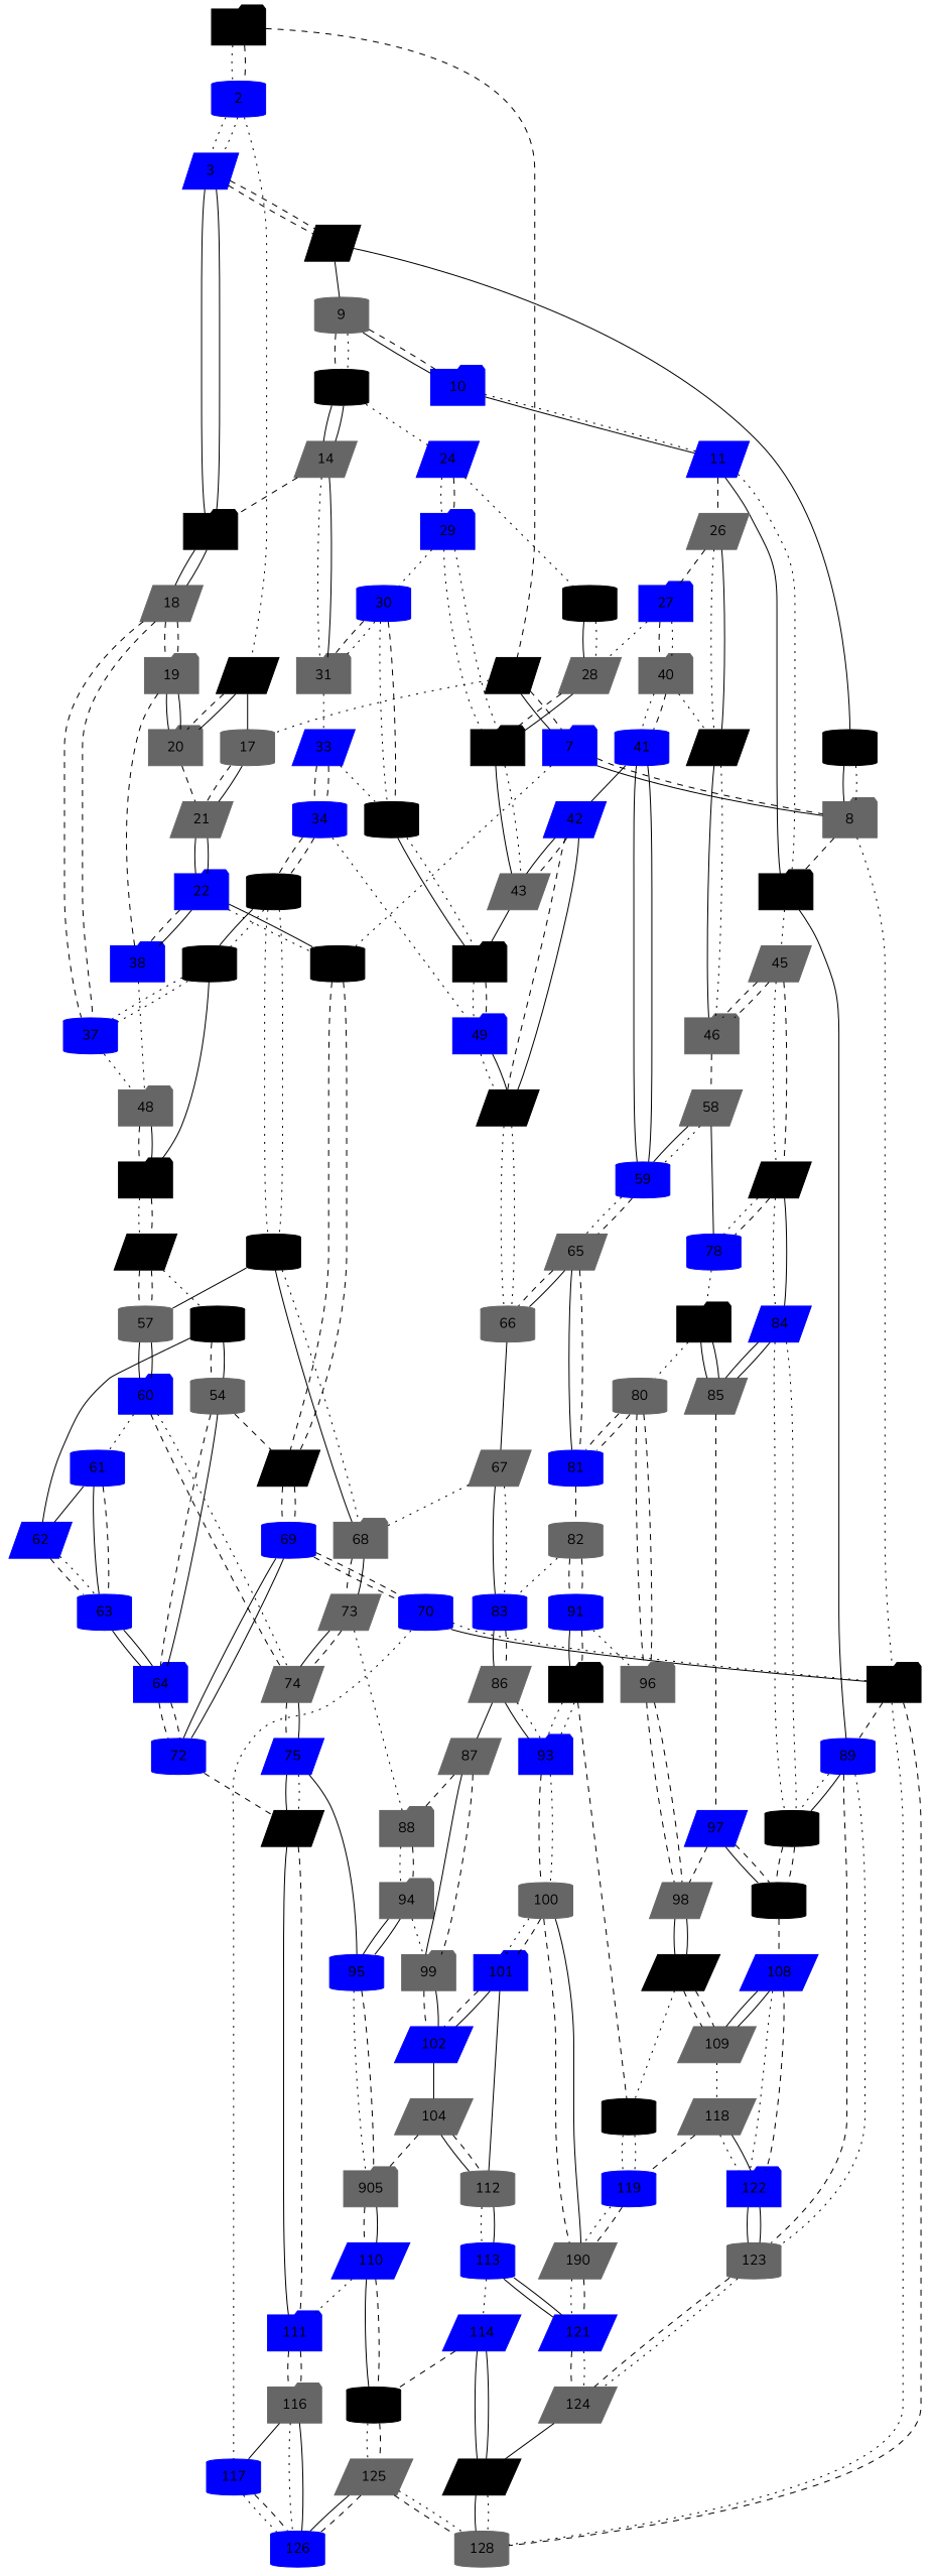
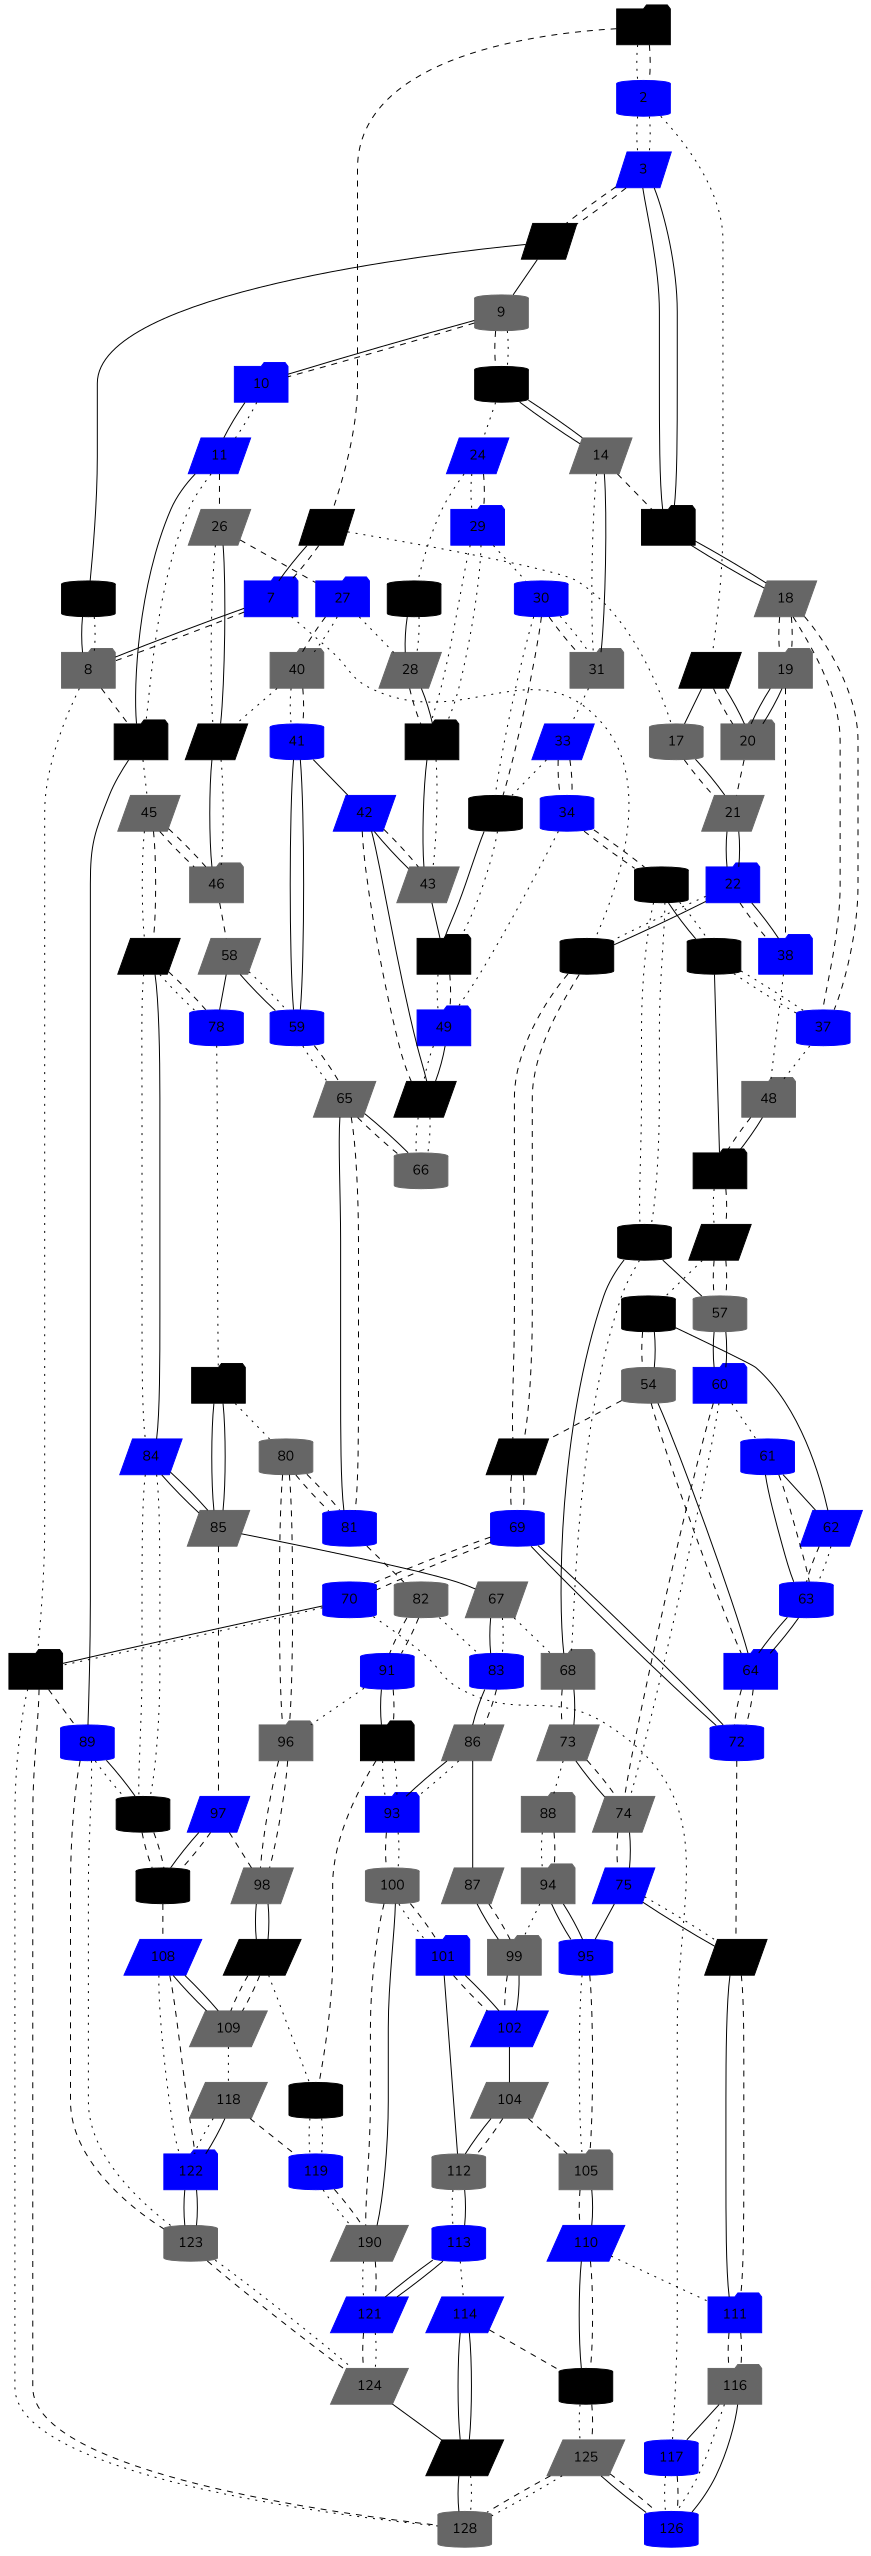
  graph {
    fontname=Nunito
    node [color=blue fontname=Nunito shape=parallelogram style=filled]
    edge [fontname=Nunito style=dashed]
    1 [color=black shape=folder]
    2 [shape=cylinder]
    6 [color=black]
    3
    16 [color=black]
    7 [shape=folder]
    17 [color=gray40 shape=cylinder]
    4 [color=black]
    15 [color=black shape=folder]
    20 [color=gray40 shape=folder]
    5 [color=black shape=cylinder]
    9 [color=gray40 shape=cylinder]
    18 [color=gray40]
    8 [color=gray40 shape=folder]
    10 [shape=folder]
    13 [color=black shape=cylinder]
    12 [color=black shape=folder]
    71 [color=black shape=folder]
    23 [color=black shape=cylinder]
    21 [color=gray40]
    55 [color=black]
    45 [color=gray40]
    89 [shape=cylinder]
    128 [color=gray40 shape=cylinder]
    11
    14 [color=gray40]
    24
    26 [color=gray40]
    27 [shape=folder]
    44 [color=black]
    46 [color=gray40 shape=folder]
    77 [color=black]
    90 [color=black shape=cylinder]
    123 [color=gray40 shape=cylinder]
    31 [color=gray40 shape=folder]
    25 [color=black shape=cylinder]
    29 [shape=folder]
    33
    19 [color=gray40 shape=folder]
    37 [shape=cylinder]
    22 [shape=folder]
    38 [shape=folder]
    48 [color=gray40 shape=folder]
    69 [shape=cylinder]
    28 [color=gray40]
    32 [color=black shape=folder]
    30 [shape=cylinder]
    40 [color=gray40 shape=folder]
    41 [shape=cylinder]
    43 [color=gray40]
    39 [color=black shape=cylinder]
    47 [color=black shape=folder]
    34 [shape=cylinder]
    35 [color=black shape=cylinder]
    49 [shape=folder]
    36 [color=black shape=cylinder]
    56 [color=black shape=cylinder]
    50 [color=black]
    51 [color=black shape=folder]
    57 [color=gray40 shape=cylinder]
    68 [color=gray40 shape=folder]
    52 [color=black]
    42
    59 [shape=cylinder]
    65 [color=gray40]
    66 [color=gray40 shape=cylinder]
    58 [color=gray40]
    78 [shape=cylinder]
    84
    67 [color=gray40]
    53 [color=black shape=cylinder]
    54 [color=gray40 shape=cylinder]
    62
    60 [shape=folder]
    64 [shape=folder]
    63 [shape=cylinder]
    72 [shape=cylinder]
    70 [shape=cylinder]
    73 [color=gray40]
    61 [shape=cylinder]
    74 [color=gray40]
    79 [color=black shape=folder]
    81 [shape=cylinder]
    75
    76 [color=black]
    82 [color=gray40 shape=cylinder]
    83 [shape=cylinder]
    86 [color=gray40]
    88 [color=gray40 shape=folder]
    117 [shape=cylinder]
    126 [shape=cylinder]
    111 [shape=folder]
    94 [color=gray40 shape=folder]
    95 [shape=cylinder]
-   105 [color=gray40 shape=folder label=905]
+   105 [color=gray40 shape=folder]
    116 [color=gray40 shape=folder]
    85 [color=gray40]
    80 [color=gray40 shape=cylinder]
    96 [color=gray40 shape=folder]
    97
    98 [color=gray40]
    91 [shape=cylinder]
    92 [color=black shape=folder]
    87 [color=gray40]
    93 [shape=folder]
    103 [color=black shape=cylinder]
    99 [color=gray40 shape=folder]
    100 [color=gray40 shape=cylinder]
    102
    124 [color=gray40]
    108
    107 [color=black shape=cylinder]
    119 [shape=cylinder]
    101 [shape=folder]
    n115 [color=gray40 label=190]
    110
    106 [color=black]
    109 [color=gray40]
    104 [color=gray40]
    112 [color=gray40 shape=cylinder]
    121
    113 [shape=cylinder]
    122 [shape=folder]
    115 [color=black shape=cylinder]
    118 [color=gray40]
    125 [color=gray40]
    114
    127 [color=black]
    1 -- 2 [style=dotted]
    1 -- 2
    1 -- 6
    2 -- 3 [style=dotted]
    2 -- 3 [style=dotted]
    2 -- 16 [style=dotted]
    6 -- 7 [style=solid]
    6 -- 7
    6 -- 17 [style=dotted]
    3 -- 4
    3 -- 4
    3 -- 15 [style=solid]
    3 -- 15 [style=solid]
    16 -- 17 [style=solid]
    16 -- 20
    16 -- 20 [style=solid]
    7 -- 8 [style=solid]
    7 -- 8
    7 -- 23 [style=dotted]
    17 -- 21
    17 -- 21 [style=solid]
    4 -- 5 [style=solid]
    4 -- 9 [style=solid]
    15 -- 18 [style=solid]
    15 -- 18 [style=solid]
    20 -- 21
    5 -- 8 [style=solid]
    5 -- 8 [style=dotted]
    9 -- 10 [style=solid]
    9 -- 10
    9 -- 13
    9 -- 13 [style=dotted]
    18 -- 19
    18 -- 19
    18 -- 37
    18 -- 37
    8 -- 12
    8 -- 71 [style=dotted]
    10 -- 11 [style=solid]
    10 -- 11 [style=dotted]
    13 -- 14 [style=solid]
    13 -- 14 [style=solid]
    13 -- 24 [style=dotted]
    12 -- 45 [style=dotted]
    12 -- 89 [style=solid]
    71 -- 89
    71 -- 128 [style=dotted]
    71 -- 128
    23 -- 55
    23 -- 55
    21 -- 22 [style=solid]
    21 -- 22 [style=solid]
    55 -- 69
    55 -- 69
    45 -- 46
    45 -- 46
    45 -- 77 [style=dotted]
    45 -- 77
    89 -- 90 [style=dotted]
    89 -- 90 [style=solid]
    89 -- 123
    89 -- 123 [style=dotted]
    11 -- 12 [style=solid]
    11 -- 12 [style=dotted]
    11 -- 26
    14 -- 15
    14 -- 31 [style=dotted]
    14 -- 31 [style=solid]
    24 -- 25 [style=dotted]
    24 -- 29 [style=dotted]
    24 -- 29
    26 -- 27
    26 -- 44 [style=dotted]
    26 -- 44 [style=solid]
    27 -- 28 [style=dotted]
    27 -- 40
    27 -- 40 [style=dotted]
    44 -- 46 [style=solid]
    44 -- 46 [style=dotted]
    46 -- 58
    77 -- 78 [style=dotted]
    77 -- 78
    77 -- 84 [style=dotted]
    77 -- 84 [style=solid]
    90 -- 103
    90 -- 103
    123 -- 124
    123 -- 124 [style=dotted]
    31 -- 33 [style=dotted]
    25 -- 28 [style=solid]
    25 -- 28 [style=dotted]
    29 -- 32 [style=dotted]
    29 -- 32 [style=dotted]
    29 -- 30 [style=dotted]
    33 -- 39 [style=dotted]
    33 -- 34
    33 -- 34
    19 -- 20 [style=solid]
    19 -- 20 [style=solid]
    19 -- 38
    37 -- 48 [style=dotted]
    22 -- 23 [style=dotted]
    22 -- 23 [style=solid]
    22 -- 38
    22 -- 38 [style=solid]
    38 -- 48 [style=dotted]
    48 -- 51
    48 -- 51 [style=solid]
    69 -- 72 [style=solid]
    69 -- 72 [style=solid]
    69 -- 70
    69 -- 70
    28 -- 32
    28 -- 32 [style=solid]
    32 -- 43 [style=solid]
    32 -- 43 [style=dotted]
    30 -- 31
    30 -- 31 [style=dotted]
    30 -- 39 [style=dotted]
    30 -- 39
    40 -- 44 [style=dotted]
    40 -- 41 [style=dotted]
    40 -- 41
    41 -- 42 [style=solid]
    41 -- 59 [style=solid]
    41 -- 59 [style=solid]
    43 -- 47 [style=solid]
    39 -- 47 [style=solid]
    39 -- 47 [style=dotted]
    47 -- 49 [style=dotted]
    47 -- 49
    34 -- 35
    34 -- 35
    34 -- 49 [style=dotted]
    35 -- 36 [style=solid]
    35 -- 36 [style=dotted]
    35 -- 56 [style=dotted]
    35 -- 56 [style=dotted]
    49 -- 50 [style=dotted]
    49 -- 50 [style=solid]
    36 -- 37 [style=dotted]
    36 -- 37 [style=dotted]
    36 -- 51 [style=solid]
    56 -- 57 [style=solid]
    56 -- 68 [style=solid]
    56 -- 68 [style=dotted]
    50 -- 66 [style=dotted]
    50 -- 66 [style=dotted]
    51 -- 52 [style=dotted]
    51 -- 52
    57 -- 60 [style=solid]
    57 -- 60 [style=solid]
    68 -- 73
    68 -- 73 [style=solid]
    52 -- 57
    52 -- 57
    52 -- 53 [style=dotted]
    42 -- 43 [style=solid]
    42 -- 43
    42 -- 50
    42 -- 50 [style=solid]
    59 -- 65 [style=dotted]
    59 -- 65
    65 -- 66
    65 -- 66 [style=solid]
    65 -- 81 [style=solid]
    65 -- 81
-   66 -- 67 [style=solid]
+   85 -- 67 [style=solid]
    58 -- 59 [style=solid]
    58 -- 59 [style=dotted]
    58 -- 78 [style=solid]
    78 -- 79 [style=dotted]
    84 -- 90 [style=dotted]
    84 -- 90 [style=dotted]
    84 -- 85 [style=solid]
    84 -- 85 [style=solid]
    67 -- 68 [style=dotted]
    67 -- 83 [style=solid]
    67 -- 83 [style=dotted]
    53 -- 54
    53 -- 54 [style=solid]
    53 -- 62 [style=solid]
    54 -- 55
    54 -- 64
    54 -- 64 [style=solid]
    62 -- 63
    62 -- 63 [style=dotted]
    60 -- 61 [style=dotted]
    60 -- 74
    60 -- 74 [style=dotted]
    64 -- 72
    64 -- 72
    63 -- 64 [style=solid]
    63 -- 64 [style=solid]
    72 -- 76
    70 -- 71 [style=solid]
    70 -- 71 [style=dotted]
    70 -- 117 [style=dotted]
    73 -- 74 [style=solid]
    73 -- 74
    73 -- 88 [style=dotted]
    61 -- 62 [style=solid]
    61 -- 63 [style=solid]
    61 -- 63
    74 -- 75
    74 -- 75 [style=solid]
    79 -- 85 [style=solid]
    79 -- 85 [style=solid]
    79 -- 80 [style=dotted]
    81 -- 82
    75 -- 76 [style=solid]
    75 -- 76 [style=dotted]
    75 -- 95 [style=solid]
    76 -- 111 [style=solid]
    76 -- 111
    82 -- 83 [style=dotted]
    82 -- 91
    82 -- 91
    83 -- 86 [style=solid]
    83 -- 86
    86 -- 87 [style=solid]
    86 -- 93 [style=solid]
    86 -- 93 [style=dotted]
    88 -- 94 [style=dotted]
    88 -- 94
    117 -- 126 [style=dotted]
    117 -- 126
    111 -- 116
    111 -- 116
    94 -- 95 [style=solid]
    94 -- 95 [style=solid]
    94 -- 99 [style=dotted]
    95 -- 105 [style=dotted]
    95 -- 105
    105 -- 110
    105 -- 110 [style=solid]
    116 -- 117 [style=solid]
    116 -- 126 [style=dotted]
    116 -- 126 [style=solid]
    85 -- 97
    80 -- 81
    80 -- 81
    80 -- 96
    80 -- 96
    96 -- 98
    96 -- 98
    97 -- 98
    97 -- 103 [style=solid]
    97 -- 103
    98 -- 106 [style=solid]
    98 -- 106 [style=solid]
    91 -- 96 [style=dotted]
    91 -- 92 [style=solid]
    91 -- 92
    92 -- 93 [style=dotted]
    92 -- 93 [style=dotted]
    92 -- 107
-   87 -- 88
    87 -- 99 [style=solid]
    87 -- 99
    93 -- 100
    93 -- 100 [style=dotted]
    103 -- 108
    99 -- 102
    99 -- 102 [style=solid]
    100 -- 101 [style=dotted]
    100 -- 101
    100 -- n115
    100 -- n115 [style=solid]
    102 -- 104 [style=solid]
    124 -- 127 [style=solid]
    108 -- 109 [style=solid]
    108 -- 109 [style=solid]
    108 -- 122 [style=dotted]
    108 -- 122
    107 -- 119 [style=dotted]
    107 -- 119 [style=dotted]
    119 -- n115 [style=dotted]
    119 -- n115
    101 -- 102
    101 -- 102 [style=solid]
    101 -- 112 [style=solid]
    n115 -- 121 [style=dotted]
    n115 -- 121
    110 -- 111 [style=dotted]
    110 -- 115 [style=solid]
    110 -- 115
    106 -- 107 [style=dotted]
    106 -- 109
    106 -- 109
    109 -- 118 [style=dotted]
    104 -- 105
    104 -- 112 [style=solid]
    104 -- 112
    112 -- 113 [style=dotted]
    112 -- 113 [style=solid]
    121 -- 124
    121 -- 124 [style=dotted]
    113 -- 121 [style=solid]
    113 -- 121 [style=solid]
    113 -- 114 [style=dotted]
    122 -- 123 [style=solid]
    122 -- 123 [style=solid]
    115 -- 125 [style=dotted]
    115 -- 125
    118 -- 119
    118 -- 122 [style=dotted]
    118 -- 122 [style=solid]
    125 -- 128
    125 -- 128 [style=dotted]
    125 -- 126 [style=solid]
    125 -- 126
    114 -- 115
    114 -- 127 [style=solid]
    114 -- 127 [style=solid]
    127 -- 128 [style=solid]
    127 -- 128 [style=dotted]
  }
